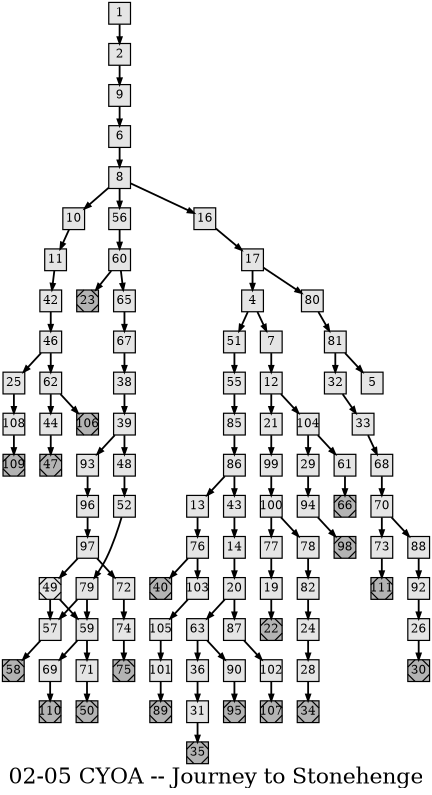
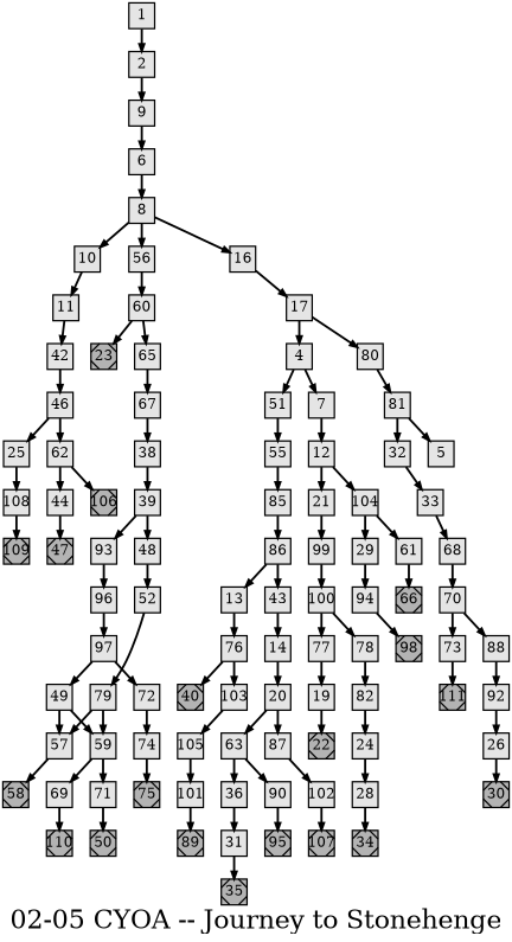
  digraph {
    fontsize=36
    label="02-05 CYOA -- Journey to Stonehenge"
    nodesep=0.35
    ordering=out
    rankdir=TB
    ranksep=0.45
    node [fillcolor=grey90 fixedsize=true fontsize=20 labelfloat=true margin="0,0" penwidth=2 regular=true shape=rect style=filled]
    edge [fontsize=12 labelfloat=true penwidth=3]
    1
    2
    n3 [label=9]
    6
    8
    10
    11
    56
    16
    4
    51
    7
    55
    12
    85
    21
    104
    42
    60
    17
    99
    29
    61
    23 [fillcolor=grey70 shape=Msquare]
    65
    80
    46
    25
    62
    100
    94
    66 [fillcolor=grey70 shape=Msquare]
    13
    76
    40 [fillcolor=grey70 shape=Msquare]
    103
    105
    14
    20
    63
    87
    36
    90
    102
    81
    32
    5
    22 [fillcolor=grey70 shape=Msquare]
    19
    31
    95 [fillcolor=grey70 shape=Msquare]
    107 [fillcolor=grey70 shape=Msquare]
    77
    78
    24
    28
    34 [fillcolor=grey70 shape=Msquare]
    108
    109 [fillcolor=grey70 shape=Msquare]
    30 [fillcolor=grey70 shape=Msquare]
    26
    98 [fillcolor=grey70 shape=Msquare]
    35 [fillcolor=grey70 shape=Msquare]
    33
    68
    70
    73
    88
    38
    39
    93
    48
    96
    52
    97
    79
    44
    106 [fillcolor=grey70 shape=Msquare]
    43
    47 [fillcolor=grey70 shape=Msquare]
    57
    59
-   49 [shape=Msquare]
+   49
    58 [fillcolor=grey70 shape=Msquare]
    69
    71
    110 [fillcolor=grey70 shape=Msquare]
    50 [fillcolor=grey70 shape=Msquare]
    86
    67
    111 [fillcolor=grey70 shape=Msquare]
    92
    75 [fillcolor=grey70 shape=Msquare]
    74
    72
    101
    82
    89 [fillcolor=grey70 shape=Msquare]
    1 -> 2
    2 -> n3
    n3 -> 6
    6 -> 8
    8 -> 10
    8 -> 56
    8 -> 16
    10 -> 11
    11 -> 42
    56 -> 60
    16 -> 17
    4 -> 51
    4 -> 7
    51 -> 55
    7 -> 12
    55 -> 85
    12 -> 21
    12 -> 104
    85 -> 86
    21 -> 99
    104 -> 29
    104 -> 61
    42 -> 46
    60 -> 23
    60 -> 65
    17 -> 4
    17 -> 80
    99 -> 100
    29 -> 94
    61 -> 66
    65 -> 67
    80 -> 81
    46 -> 25
    46 -> 62
    25 -> 108
    62 -> 44
    62 -> 106
    100 -> 77
    100 -> 78
    94 -> 98
    13 -> 76
    76 -> 40
    76 -> 103
    103 -> 105
    105 -> 101
    14 -> 20
    20 -> 63
    20 -> 87
    63 -> 36
    63 -> 90
    87 -> 102
    36 -> 31
    90 -> 95
    102 -> 107
    81 -> 32
    81 -> 5
    32 -> 33
    19 -> 22
    31 -> 35
    77 -> 19
    78 -> 82
    24 -> 28
    28 -> 34
    108 -> 109
    26 -> 30
    33 -> 68
    68 -> 70
    70 -> 73
    70 -> 88
    73 -> 111
    88 -> 92
    38 -> 39
    39 -> 93
    39 -> 48
    93 -> 96
    48 -> 52
    96 -> 97
    52 -> 79
    97 -> 49
    97 -> 72
    79 -> 57
    79 -> 59
    44 -> 47
    43 -> 14
    57 -> 58
    59 -> 69
    59 -> 71
    49 -> 57
    49 -> 59
    69 -> 110
    71 -> 50
    86 -> 13
    86 -> 43
    67 -> 38
    92 -> 26
    74 -> 75
    72 -> 74
    101 -> 89
    82 -> 24
  }
